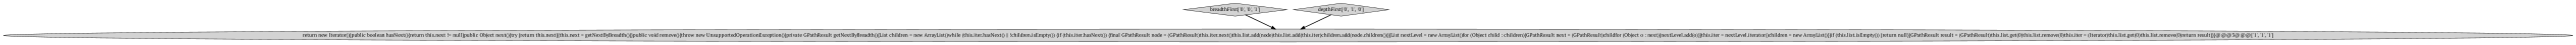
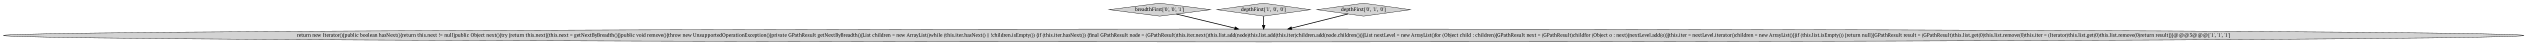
  digraph {
    fontname="PT Serif"
    node [fillcolor=lightgray shape=diamond style=filled fontname="PT Serif"]
    edge [style=bold fontname="PT Serif"]
    n1 [label="breadthFirst['0', '0', '1']"]
    n2 [label="return new Iterator(){public boolean hasNext(){return this.next != null}public Object next(){try {return this.next}{this.next = getNextByBreadth()}}public void remove(){throw new UnsupportedOperationException()}private GPathResult getNextByBreadth(){List children = new ArrayList()while (this.iter.hasNext() || !children.isEmpty()) {if (this.iter.hasNext()) {final GPathResult node = (GPathResult)this.iter.next()this.list.add(node)this.list.add(this.iter)children.add(node.children())}{List nextLevel = new ArrayList()for (Object child : children){GPathResult next = (GPathResult)childfor (Object o : next){nextLevel.add(o)}}this.iter = nextLevel.iterator()children = new ArrayList()}}if (this.list.isEmpty()) {return null}{GPathResult result = (GPathResult)this.list.get(0)this.list.remove(0)this.iter = (Iterator)this.list.get(0)this.list.remove(0)return result}}}@@@3@@@['1', '1', '1']" shape=ellipse]
+   n3 [label="depthFirst['1', '0', '0']"]
    n4 [label="depthFirst['0', '1', '0']"]
    n1 -> n2
+   n3 -> n2
    n4 -> n2
  }
